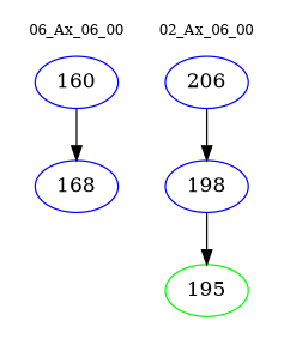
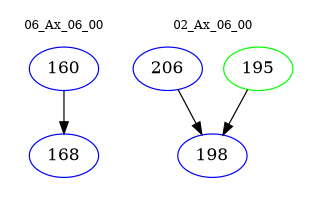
  digraph {
    node [color=blue]
    edge [color=black]
    n1 [label=160]
    n2 [label=168]
    n3 [label=198]
    n4 [color=green label=195]
    n5 [label=206]
    subgraph cluster_1 {
      color=white
      fontsize=10
      label="06_Ax_06_00"
      n1
      n2
    }
    subgraph cluster_2 {
      color=white
      fontsize=10
      label="02_Ax_06_00"
      n3
      n4
      n5
    }
    n1 -> n2
-   n3 -> n4
+   n4 -> n3
    n5 -> n3
  }
